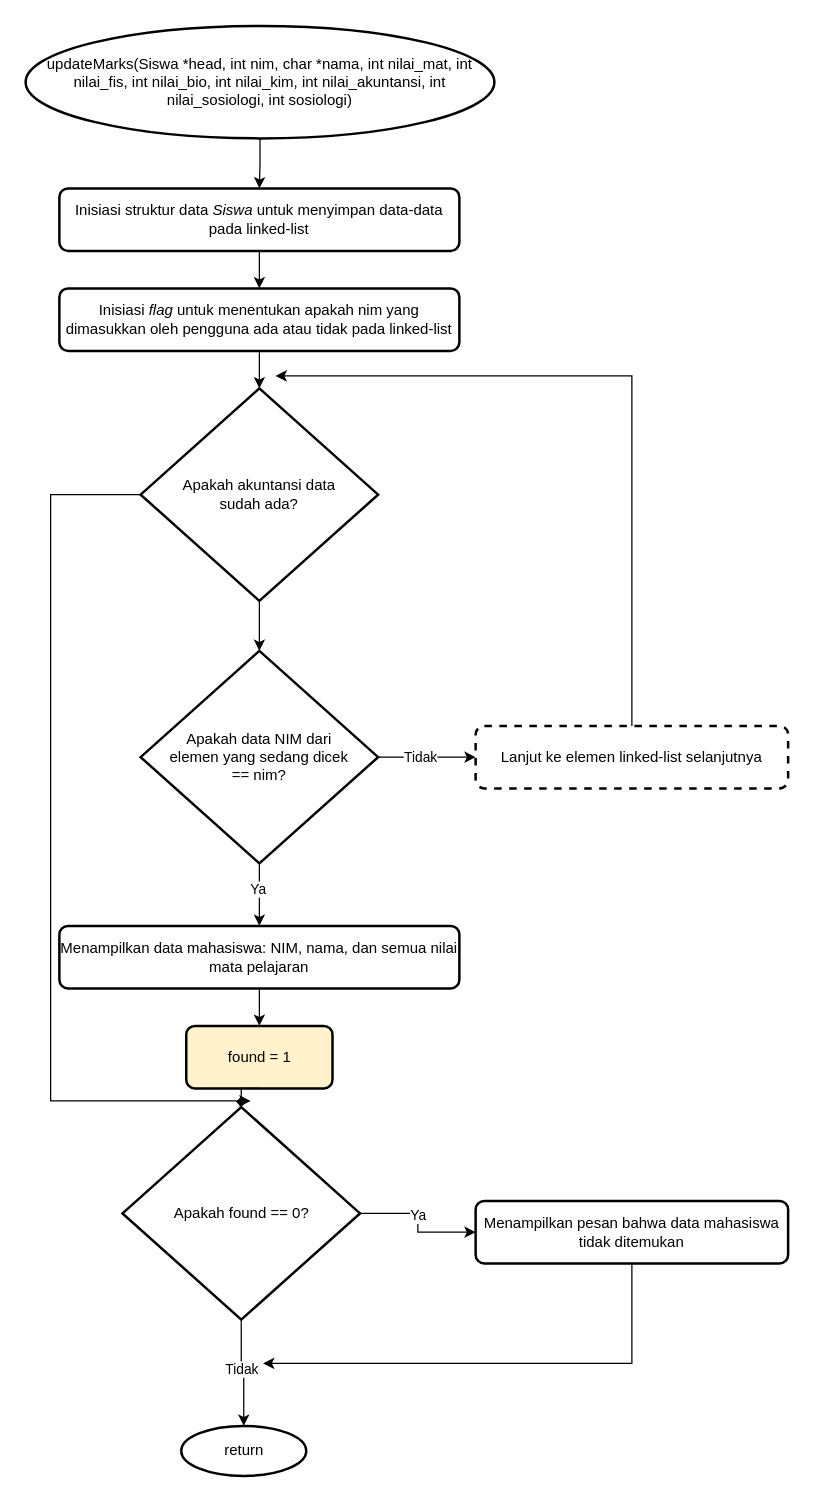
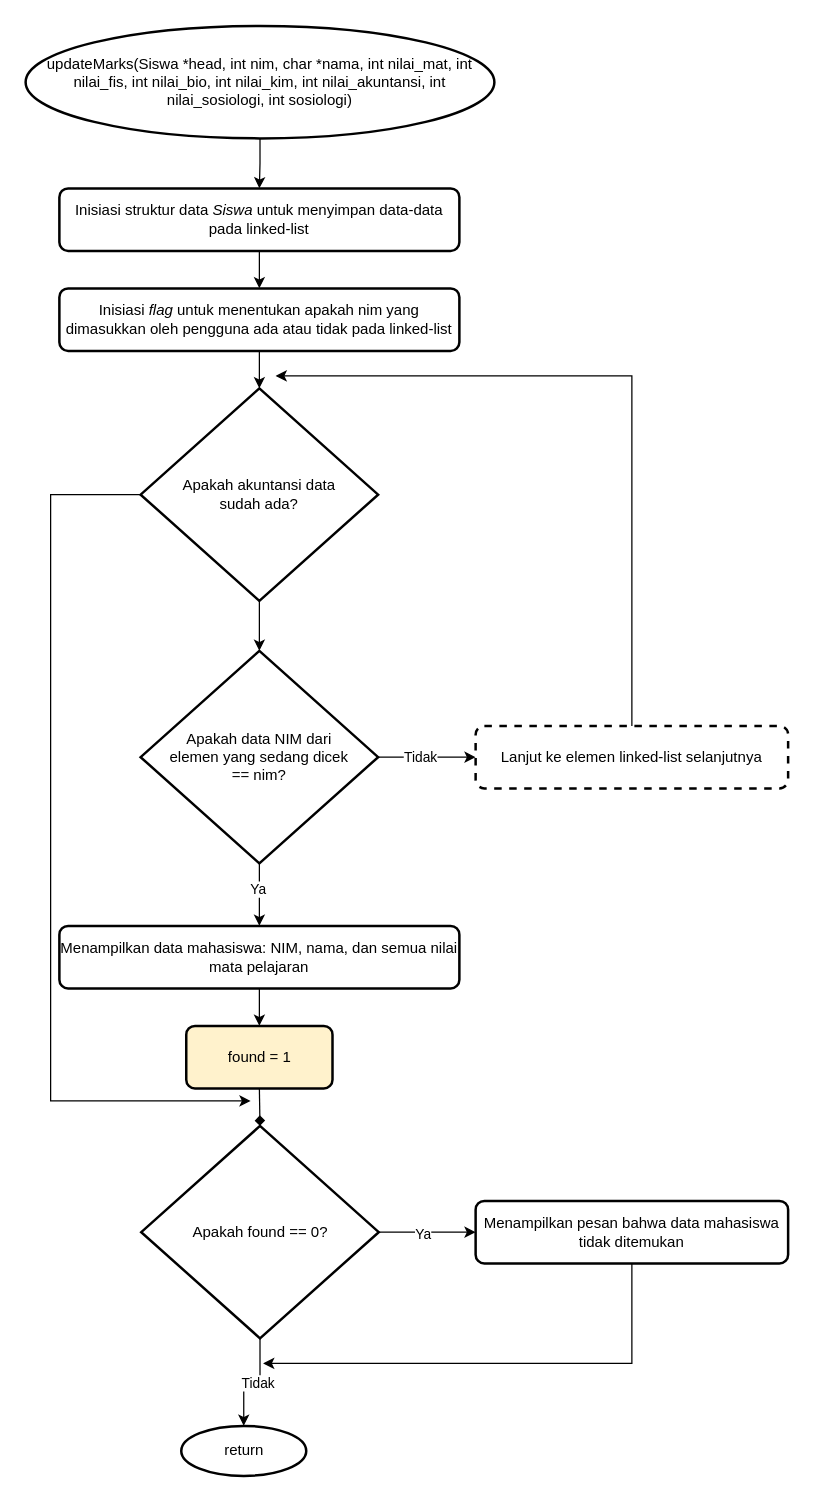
  <mxCell id="0" />
  <mxCell id="1" parent="0" />
  <mxCell id="2" style="edgeStyle=orthogonalEdgeStyle;rounded=0;orthogonalLoop=1;jettySize=auto;html=1;exitX=0.5;exitY=1;exitDx=0;exitDy=0;exitPerimeter=0;entryX=0.5;entryY=0;entryDx=0;entryDy=0;" parent="1" source="3" target="5" edge="1"><mxGeometry relative="1" as="geometry" /></mxCell>
  <mxCell id="3" value="updateMarks(Siswa *head, int nim, char *nama, int nilai_mat, int nilai_fis, int nilai_bio, int nilai_kim, int nilai_akuntansi, int nilai_sosiologi, int sosiologi)" style="strokeWidth=2;html=1;shape=mxgraph.flowchart.start_1;whiteSpace=wrap;" parent="1" vertex="1"><mxGeometry x="20" y="20" width="375" height="90" as="geometry" /></mxCell>
  <mxCell id="4" style="edgeStyle=orthogonalEdgeStyle;rounded=0;orthogonalLoop=1;jettySize=auto;html=1;exitX=0.5;exitY=1;exitDx=0;exitDy=0;entryX=0.5;entryY=0;entryDx=0;entryDy=0;" parent="1" source="5" target="6" edge="1"><mxGeometry relative="1" as="geometry" /></mxCell>
  <mxCell id="5" value="Inisiasi struktur data &lt;i&gt;Siswa&amp;nbsp;&lt;/i&gt;untuk menyimpan data-data pada linked-list" style="rounded=1;whiteSpace=wrap;html=1;absoluteArcSize=1;arcSize=14;strokeWidth=2;" parent="1" vertex="1"><mxGeometry x="47" y="150" width="320" height="50" as="geometry" /></mxCell>
  <mxCell id="6" value="Inisiasi &lt;i&gt;flag&lt;/i&gt;&amp;nbsp;untuk menentukan apakah nim yang dimasukkan oleh pengguna ada atau tidak pada linked-list" style="rounded=1;whiteSpace=wrap;html=1;absoluteArcSize=1;arcSize=14;strokeWidth=2;" parent="1" vertex="1"><mxGeometry x="47" y="230" width="320" height="50" as="geometry" /></mxCell>
  <mxCell id="7" style="edgeStyle=orthogonalEdgeStyle;rounded=0;orthogonalLoop=1;jettySize=auto;html=1;exitX=0;exitY=0.5;exitDx=0;exitDy=0;exitPerimeter=0;" edge="1" parent="1" source="8"><mxGeometry relative="1" as="geometry"><mxPoint x="200" y="880" as="targetPoint" /><Array as="points"><mxPoint x="40" y="395" /><mxPoint x="40" y="880" /><mxPoint x="190" y="880" /></Array></mxGeometry></mxCell>
  <mxCell id="8" value="Apakah akuntansi data &lt;br&gt;sudah ada?" style="strokeWidth=2;html=1;shape=mxgraph.flowchart.decision;whiteSpace=wrap;" parent="1" vertex="1"><mxGeometry x="112" y="310" width="190" height="170" as="geometry" /></mxCell>
  <mxCell id="9" style="edgeStyle=orthogonalEdgeStyle;rounded=0;orthogonalLoop=1;jettySize=auto;html=1;exitX=0.5;exitY=1;exitDx=0;exitDy=0;entryX=0.5;entryY=0;entryDx=0;entryDy=0;entryPerimeter=0;" parent="1" source="6" target="8" edge="1"><mxGeometry relative="1" as="geometry" /></mxCell>
  <mxCell id="10" style="edgeStyle=orthogonalEdgeStyle;rounded=0;orthogonalLoop=1;jettySize=auto;html=1;exitX=0.5;exitY=1;exitDx=0;exitDy=0;exitPerimeter=0;entryX=0.5;entryY=0;entryDx=0;entryDy=0;" edge="1" parent="1" source="14" target="18"><mxGeometry relative="1" as="geometry" /></mxCell>
  <mxCell id="11" value="Ya" style="edgeLabel;html=1;align=center;verticalAlign=middle;resizable=0;points=[];" vertex="1" connectable="0" parent="10"><mxGeometry x="-0.2" y="-2" relative="1" as="geometry"><mxPoint as="offset" /></mxGeometry></mxCell>
  <mxCell id="12" style="edgeStyle=orthogonalEdgeStyle;rounded=0;orthogonalLoop=1;jettySize=auto;html=1;exitX=1;exitY=0.5;exitDx=0;exitDy=0;exitPerimeter=0;entryX=0;entryY=0.5;entryDx=0;entryDy=0;" edge="1" parent="1" source="14" target="29"><mxGeometry relative="1" as="geometry" /></mxCell>
  <mxCell id="13" value="Tidak" style="edgeLabel;html=1;align=center;verticalAlign=middle;resizable=0;points=[];" vertex="1" connectable="0" parent="12"><mxGeometry x="-0.154" y="1" relative="1" as="geometry"><mxPoint as="offset" /></mxGeometry></mxCell>
  <mxCell id="14" value="Apakah data NIM dari &lt;br&gt;elemen yang sedang dicek &lt;br&gt;== nim?" style="strokeWidth=2;html=1;shape=mxgraph.flowchart.decision;whiteSpace=wrap;" vertex="1" parent="1"><mxGeometry x="112" y="520" width="190" height="170" as="geometry" /></mxCell>
  <mxCell id="15" style="edgeStyle=orthogonalEdgeStyle;rounded=0;orthogonalLoop=1;jettySize=auto;html=1;exitX=0.5;exitY=1;exitDx=0;exitDy=0;exitPerimeter=0;entryX=0.5;entryY=0;entryDx=0;entryDy=0;entryPerimeter=0;" edge="1" parent="1" source="8" target="14"><mxGeometry relative="1" as="geometry" /></mxCell>
  <mxCell id="16" value="found = 1" style="rounded=1;whiteSpace=wrap;html=1;absoluteArcSize=1;arcSize=14;strokeWidth=2;fillColor=#fff2cc;" vertex="1" parent="1"><mxGeometry x="148.5" y="820" width="117" height="50" as="geometry" /></mxCell>
  <mxCell id="17" style="edgeStyle=orthogonalEdgeStyle;rounded=0;orthogonalLoop=1;jettySize=auto;html=1;exitX=0.5;exitY=1;exitDx=0;exitDy=0;entryX=0.5;entryY=0;entryDx=0;entryDy=0;" edge="1" parent="1" source="18" target="16"><mxGeometry relative="1" as="geometry" /></mxCell>
  <mxCell id="18" value="Menampilkan data mahasiswa: NIM, nama, dan semua nilai mata pelajaran" style="rounded=1;whiteSpace=wrap;html=1;absoluteArcSize=1;arcSize=14;strokeWidth=2;" vertex="1" parent="1"><mxGeometry x="47" y="740" width="320" height="50" as="geometry" /></mxCell>
  <mxCell id="19" style="edgeStyle=orthogonalEdgeStyle;rounded=0;orthogonalLoop=1;jettySize=auto;html=1;exitX=1;exitY=0.5;exitDx=0;exitDy=0;exitPerimeter=0;entryX=0;entryY=0.5;entryDx=0;entryDy=0;" edge="1" parent="1" source="21" target="24"><mxGeometry relative="1" as="geometry" /></mxCell>
  <mxCell id="20" value="Ya" style="edgeLabel;html=1;align=center;verticalAlign=middle;resizable=0;points=[];" vertex="1" connectable="0" parent="19"><mxGeometry x="-0.11" y="-1" relative="1" as="geometry"><mxPoint x="1" as="offset" /></mxGeometry></mxCell>
- <mxCell id="21" value="Apakah found == 0?" style="strokeWidth=2;html=1;shape=mxgraph.flowchart.decision;whiteSpace=wrap;" vertex="1" parent="1"><mxGeometry x="97.5" y="885" width="190" height="170" as="geometry" /></mxCell>
+ <mxCell id="21" value="Apakah found == 0?" style="strokeWidth=2;html=1;shape=mxgraph.flowchart.decision;whiteSpace=wrap;" vertex="1" parent="1"><mxGeometry x="112.5" y="900" width="190" height="170" as="geometry" /></mxCell>
  <mxCell id="22" style="edgeStyle=orthogonalEdgeStyle;rounded=0;orthogonalLoop=1;jettySize=auto;html=1;exitX=0.5;exitY=1;exitDx=0;exitDy=0;entryX=0.5;entryY=0;entryDx=0;entryDy=0;entryPerimeter=0;endArrow=diamond;" edge="1" parent="1" source="16" target="21"><mxGeometry relative="1" as="geometry" /></mxCell>
  <mxCell id="23" style="edgeStyle=orthogonalEdgeStyle;rounded=0;orthogonalLoop=1;jettySize=auto;html=1;exitX=0.5;exitY=1;exitDx=0;exitDy=0;" edge="1" parent="1" source="24"><mxGeometry relative="1" as="geometry"><mxPoint x="210" y="1090" as="targetPoint" /><Array as="points"><mxPoint x="505" y="1090" /></Array></mxGeometry></mxCell>
  <mxCell id="24" value="Menampilkan pesan bahwa data mahasiswa tidak ditemukan" style="rounded=1;whiteSpace=wrap;html=1;absoluteArcSize=1;arcSize=14;strokeWidth=2;" vertex="1" parent="1"><mxGeometry x="380" y="960" width="250" height="50" as="geometry" /></mxCell>
  <mxCell id="25" value="return" style="strokeWidth=2;html=1;shape=mxgraph.flowchart.start_1;whiteSpace=wrap;" vertex="1" parent="1"><mxGeometry x="144.5" y="1140" width="100" height="40" as="geometry" /></mxCell>
  <mxCell id="26" style="edgeStyle=orthogonalEdgeStyle;rounded=0;orthogonalLoop=1;jettySize=auto;html=1;exitX=0.5;exitY=1;exitDx=0;exitDy=0;exitPerimeter=0;entryX=0.5;entryY=0;entryDx=0;entryDy=0;entryPerimeter=0;" edge="1" parent="1" source="21" target="25"><mxGeometry relative="1" as="geometry" /></mxCell>
  <mxCell id="27" value="Tidak" style="edgeLabel;html=1;align=center;verticalAlign=middle;resizable=0;points=[];" vertex="1" connectable="0" parent="26"><mxGeometry x="-0.111" relative="1" as="geometry"><mxPoint as="offset" /></mxGeometry></mxCell>
  <mxCell id="28" style="edgeStyle=orthogonalEdgeStyle;rounded=0;orthogonalLoop=1;jettySize=auto;html=1;exitX=0.5;exitY=0;exitDx=0;exitDy=0;" edge="1" parent="1" source="29"><mxGeometry relative="1" as="geometry"><mxPoint x="220" y="300" as="targetPoint" /><Array as="points"><mxPoint x="505" y="300" /></Array></mxGeometry></mxCell>
  <mxCell id="29" value="Lanjut ke elemen linked-list selanjutnya" style="rounded=1;whiteSpace=wrap;html=1;absoluteArcSize=1;arcSize=14;strokeWidth=2;dashed=1;" vertex="1" parent="1"><mxGeometry x="380" y="580" width="250" height="50" as="geometry" /></mxCell>
